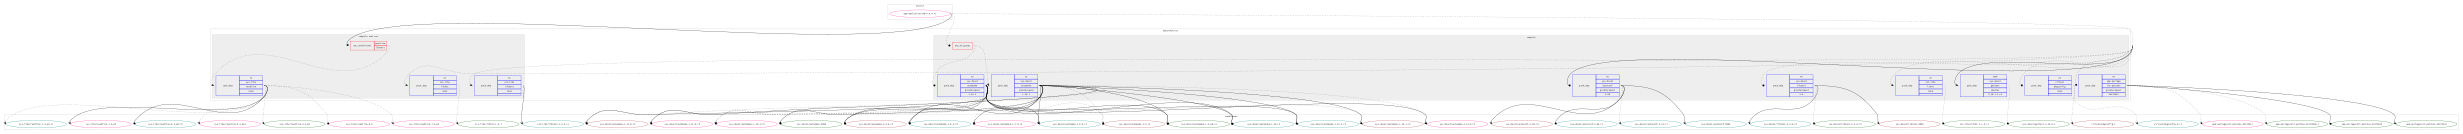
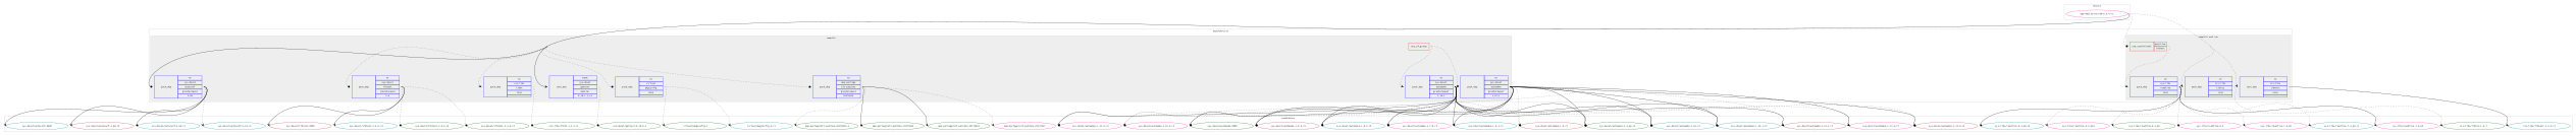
  digraph {
    compound=true
    concentrate=true
    fontname="Source Code Pro"
    fontsize=10
    newrank=true
    rankdir=TB
    ranksep=1.5
    node [color=teal fontname="Source Code Pro" fontsize=10]
    edge [arrowhead=vee fontname="Source Code Pro" headport=w style=dotted tailport=e weight=100]
    n1 [color=deeppink label="app-emulation/x48-0.6.4-r1" width=4]
    n2 [color=blue label=<<TABLE BORDER="0" CELLBORDER="1" CELLSPACING="0" CELLPADDING="4" WIDTH="220"><TR><TD ROWSPAN="6" CELLPADDING="30">pack_dep</TD></TR><TR><TD WIDTH="110">no</TD></TR><TR><TD>sys-devel</TD></TR><TR><TD>automake</TD></TR><TR><TD>greaterequal</TD></TR><TR><TD>1.16.1</TD></TR></TABLE>> shape=none]
    n3 [color=blue label=<<TABLE BORDER="0" CELLBORDER="1" CELLSPACING="0" CELLPADDING="4" WIDTH="220"><TR><TD ROWSPAN="6" CELLPADDING="30">pack_dep</TD></TR><TR><TD WIDTH="110">no</TD></TR><TR><TD>sys-devel</TD></TR><TR><TD>automake</TD></TR><TR><TD>greaterequal</TD></TR><TR><TD>1.15.1</TD></TR></TABLE>> shape=none]
    n4 [color=red label=<<TABLE BORDER="0" CELLBORDER="1" CELLSPACING="0" CELLPADDING="4"><TR><TD CELLPADDING="10">any_of_group</TD></TR></TABLE>> shape=none]
    n5 [color=blue label=<<TABLE BORDER="0" CELLBORDER="1" CELLSPACING="0" CELLPADDING="4" WIDTH="220"><TR><TD ROWSPAN="6" CELLPADDING="30">pack_dep</TD></TR><TR><TD WIDTH="110">no</TD></TR><TR><TD>virtual</TD></TR><TR><TD>pkgconfig</TD></TR><TR><TD>none</TD></TR><TR><TD></TD></TR></TABLE>> shape=none]
    n6 [color=blue label=<<TABLE BORDER="0" CELLBORDER="1" CELLSPACING="0" CELLPADDING="4" WIDTH="220"><TR><TD ROWSPAN="6" CELLPADDING="30">pack_dep</TD></TR><TR><TD WIDTH="110">no</TD></TR><TR><TD>app-portage</TD></TR><TR><TD>elt-patches</TD></TR><TR><TD>greaterequal</TD></TR><TR><TD>20170815</TD></TR></TABLE>> shape=none]
    n7 [color=blue label=<<TABLE BORDER="0" CELLBORDER="1" CELLSPACING="0" CELLPADDING="4" WIDTH="220"><TR><TD ROWSPAN="6" CELLPADDING="30">pack_dep</TD></TR><TR><TD WIDTH="110">no</TD></TR><TR><TD>sys-devel</TD></TR><TR><TD>autoconf</TD></TR><TR><TD>greaterequal</TD></TR><TR><TD>2.69</TD></TR></TABLE>> shape=none]
    n8 [color=blue label=<<TABLE BORDER="0" CELLBORDER="1" CELLSPACING="0" CELLPADDING="4" WIDTH="220"><TR><TD ROWSPAN="6" CELLPADDING="30">pack_dep</TD></TR><TR><TD WIDTH="110">no</TD></TR><TR><TD>sys-devel</TD></TR><TR><TD>libtool</TD></TR><TR><TD>greaterequal</TD></TR><TR><TD>2.4</TD></TR></TABLE>> shape=none]
    n9 [color=blue label=<<TABLE BORDER="0" CELLBORDER="1" CELLSPACING="0" CELLPADDING="4" WIDTH="220"><TR><TD ROWSPAN="6" CELLPADDING="30">pack_dep</TD></TR><TR><TD WIDTH="110">no</TD></TR><TR><TD>x11-libs</TD></TR><TR><TD>libXt</TD></TR><TR><TD>none</TD></TR><TR><TD></TD></TR></TABLE>> shape=none]
    n10 [color=blue label=<<TABLE BORDER="0" CELLBORDER="1" CELLSPACING="0" CELLPADDING="4" WIDTH="220"><TR><TD ROWSPAN="6" CELLPADDING="30">pack_dep</TD></TR><TR><TD WIDTH="110">weak</TD></TR><TR><TD>sys-devel</TD></TR><TR><TD>gettext</TD></TR><TR><TD>smaller</TD></TR><TR><TD>0.18.1.1-r3</TD></TR></TABLE>> shape=none]
    n11 [color=blue label=<<TABLE BORDER="0" CELLBORDER="1" CELLSPACING="0" CELLPADDING="4" WIDTH="220"><TR><TD ROWSPAN="6" CELLPADDING="30">pack_dep</TD></TR><TR><TD WIDTH="110">no</TD></TR><TR><TD>sys-libs</TD></TR><TR><TD>readline</TD></TR><TR><TD>none</TD></TR><TR><TD></TD></TR></TABLE>> shape=none]
    n12 [color=red label=<<TABLE BORDER="0" CELLBORDER="1" CELLSPACING="0" CELLPADDING="4"><TR><TD ROWSPAN="3" CELLPADDING="10">use_conditional</TD></TR><TR><TD>positive</TD></TR><TR><TD>libXext</TD></TR></TABLE>> shape=none]
    n13 [color=blue label=<<TABLE BORDER="0" CELLBORDER="1" CELLSPACING="0" CELLPADDING="4" WIDTH="220"><TR><TD ROWSPAN="6" CELLPADDING="30">pack_dep</TD></TR><TR><TD WIDTH="110">no</TD></TR><TR><TD>x11-libs</TD></TR><TR><TD>libX11</TD></TR><TR><TD>none</TD></TR><TR><TD></TD></TR></TABLE>> shape=none]
    n14 [color=blue label=<<TABLE BORDER="0" CELLBORDER="1" CELLSPACING="0" CELLPADDING="4" WIDTH="220"><TR><TD ROWSPAN="6" CELLPADDING="30">pack_dep</TD></TR><TR><TD WIDTH="110">no</TD></TR><TR><TD>x11-libs</TD></TR><TR><TD>libXext</TD></TR><TR><TD>none</TD></TR><TR><TD></TD></TR></TABLE>> shape=none]
    n15 [color=deeppink label="sys-devel/automake-1.10.3-r3" width=4]
    n16 [color=deeppink label="sys-devel/automake-1.11.6-r3" width=4]
    n17 [color=brown label="sys-devel/automake-1.12.6-r2" width=4]
    n18 [color=deeppink label="sys-devel/automake-1.13.4-r2" width=4]
    n19 [color=brown label="sys-devel/automake-1.14.1-r2" width=4]
    n20 [label="sys-devel/automake-1.15.1-r2" width=4]
    n21 [label="sys-devel/automake-1.16-r2" width=4]
    n22 [color=darkgreen label="sys-devel/automake-1.4_p6-r2" width=4]
    n23 [color=brown label="sys-devel/automake-1.5-r2" width=4]
    n24 [label="sys-devel/automake-1.6.3-r2" width=4]
    n25 [color=deeppink label="sys-devel/automake-1.7.9-r3" width=4]
    n26 [label="sys-devel/automake-1.8.5-r5" width=4]
    n27 [color=brown label="sys-devel/automake-1.9.6-r5" width=4]
    n28 [color=darkgreen label="sys-devel/automake-9999" width=4]
    n29 [color=deeppink label="app-portage/elt-patches-20170317" width=4]
    n30 [color=darkgreen label="app-portage/elt-patches-20170422" width=4]
    n31 [color=darkgreen label="app-portage/elt-patches-20170815" width=4]
    n32 [color=darkgreen label="app-portage/elt-patches-20170826.1" width=4]
    n33 [label="sys-devel/autoconf-2.13-r1" width=4]
    n34 [label="sys-devel/autoconf-2.64-r1" width=4]
    n35 [color=brown label="sys-devel/autoconf-2.69-r4" width=4]
    n36 [label="sys-devel/autoconf-9999" width=4]
+   n37 [color=darkgreen label="sys-devel/libtool-2.4.6-r3" width=4]
    n38 [color=darkgreen label="sys-devel/libtool-2.4.6-r4" width=4]
    n39 [label="sys-devel/libtool-2.4.6-r5" width=4]
    n40 [color=brown label="sys-devel/libtool-9999" width=4]
    n41 [label="virtual/pkgconfig-0-r1" width=4]
-   n42 [color=brown label="virtual/pkgconfig-1" width=4]
+   n42 [color=darkgreen label="virtual/pkgconfig-1" width=4]
    n43 [color=darkgreen label="x11-libs/libXt-1.1.5-r1" width=4]
    n44 [color=darkgreen label="sys-devel/gettext-0.19.8.1" width=4]
    n45 [color=darkgreen label="sys-libs/readline-4.3_p5" width=4]
    n46 [color=deeppink label="sys-libs/readline-5.2_p14" width=4]
    n47 [label="sys-libs/readline-6.3_p8-r3" width=4]
    n48 [color=deeppink label="sys-libs/readline-7.0_p3" width=4]
    n49 [label="sys-libs/readline-7.0_p3-r1" width=4]
    n50 [color=deeppink label="sys-libs/readline-7.0_p5" width=4]
    n51 [color=deeppink label="sys-libs/readline-8.0" width=4]
    n52 [color=darkgreen label="x11-libs/libX11-1.6.7" width=4]
    n53 [label="x11-libs/libXext-1.3.3-r1" width=4]
    subgraph cluster_1 {
      color=gray
      label=<<i>ebuild</i>>
      rank=same
      n1
    }
    subgraph cluster_2 {
      color=gray
      label=<<i>dependencies</i>>
      subgraph cluster_3 {
        color=gray
        fillcolor="#eeeeee"
        label=<<i>compile</i>>
        style=filled
        subgraph sub_4 {
          color=gray
          fillcolor="#eeeeee"
          label=<<i>compile</i>>
          style=filled
          n4
          subgraph sub_5 {
            color=gray
            fillcolor="#eeeeee"
            label=<<i>compile</i>>
            style=filled
            n2
          }
          subgraph sub_6 {
            color=gray
            fillcolor="#eeeeee"
            label=<<i>compile</i>>
            style=filled
            n3
          }
        }
        subgraph sub_7 {
          color=gray
          fillcolor="#eeeeee"
          label=<<i>compile</i>>
          style=filled
          n5
        }
        subgraph sub_8 {
          color=gray
          fillcolor="#eeeeee"
          label=<<i>compile</i>>
          style=filled
          n6
        }
        subgraph sub_9 {
          color=gray
          fillcolor="#eeeeee"
          label=<<i>compile</i>>
          style=filled
          n7
        }
        subgraph sub_10 {
          color=gray
          fillcolor="#eeeeee"
          label=<<i>compile</i>>
          style=filled
          n8
        }
        subgraph sub_11 {
          color=gray
          fillcolor="#eeeeee"
          label=<<i>compile</i>>
          style=filled
          n9
        }
        subgraph sub_12 {
          color=gray
          fillcolor="#eeeeee"
          label=<<i>compile</i>>
          style=filled
          n10
        }
      }
      subgraph cluster_13 {
        color=gray
        fillcolor="#eeeeee"
        label=<<i>compile and run</i>>
        style=filled
        subgraph sub_14 {
          color=gray
          fillcolor="#eeeeee"
          label=<<i>compile and run</i>>
          style=filled
          n12
          subgraph sub_15 {
            color=gray
            fillcolor="#eeeeee"
            label=<<i>compile and run</i>>
            style=filled
            n11
          }
        }
        subgraph sub_16 {
          color=gray
          fillcolor="#eeeeee"
          label=<<i>compile and run</i>>
          style=filled
          n13
        }
        subgraph sub_17 {
          color=gray
          fillcolor="#eeeeee"
          label=<<i>compile and run</i>>
          style=filled
          n14
        }
      }
      subgraph cluster_18 {
        color=gray
        fillcolor="#eeeeee"
        label=<<i>run</i>>
        style=filled
      }
    }
    subgraph cluster_19 {
      color=gray
      label=<<i>candidates</i>>
      rank=same
      subgraph sub_20 {
        color=black
        label=<<i>candidates</i>>
        nodesep=1
        rank=same
        n15
        n16
        n17
        n18
        n19
        n20
        n21
        n22
        n23
        n24
        n25
        n26
        n27
        n28
      }
      subgraph sub_21 {
        color=black
        label=<<i>candidates</i>>
        nodesep=1
        rank=same
        n15
        n16
        n17
        n18
        n19
        n20
        n21
        n22
        n23
        n24
        n25
        n26
        n27
        n28
      }
      subgraph sub_22 {
        color=black
        label=<<i>candidates</i>>
        nodesep=1
        rank=same
        n29
        n30
        n31
        n32
      }
      subgraph sub_23 {
        color=black
        label=<<i>candidates</i>>
        nodesep=1
        rank=same
        n33
        n34
        n35
        n36
      }
      subgraph sub_24 {
        color=black
        label=<<i>candidates</i>>
        nodesep=1
        rank=same
+       n37
        n38
        n39
        n40
      }
      subgraph sub_25 {
        color=black
        label=<<i>candidates</i>>
        nodesep=1
        rank=same
        n41
        n42
      }
      subgraph sub_26 {
        color=black
        label=<<i>candidates</i>>
        nodesep=1
        rank=same
        n43
      }
      subgraph sub_27 {
        color=black
        label=<<i>candidates</i>>
        nodesep=1
        rank=same
        n44
      }
      subgraph sub_28 {
        color=black
        label=<<i>candidates</i>>
        nodesep=1
        rank=same
        n45
        n46
        n47
        n48
        n49
        n50
        n51
      }
      subgraph sub_29 {
        color=black
        label=<<i>candidates</i>>
        nodesep=1
        rank=same
        n52
      }
      subgraph sub_30 {
        color=black
        label=<<i>candidates</i>>
        nodesep=1
        rank=same
        n53
      }
    }
-   n1 -> n4 [arrowhead=dot weight=20]
    n1 -> n5 [arrowhead=dot weight=20]
    n1 -> n6 [arrowhead=dot weight=20]
    n1 -> n7 [arrowhead=dot style=solid weight=20]
    n1 -> n8 [arrowhead=dot weight=20]
    n1 -> n9 [weight=20]
    n1 -> n10 [style=solid weight=20]
-   n1 -> n12 [arrowhead=dot style=solid weight=20]
+   n1 -> n12 [arrowhead=dot weight=20]
    n1 -> n13 [weight=20]
    n1 -> n14 [weight=20]
    n2 -> n15 [arrowhead=dot]
    n2 -> n16 [style=solid]
    n2 -> n17
    n2 -> n18
    n2 -> n19 [style=solid]
    n2 -> n20 [style=solid]
    n2 -> n21 [arrowhead=dot style=solid]
    n2 -> n22 [arrowhead=dot style=solid]
    n2 -> n23
    n2 -> n24 [style=solid]
    n2 -> n25 [style=solid]
    n2 -> n26 [arrowhead=dot style=solid]
    n2 -> n27 [arrowhead=dot style=solid]
    n2 -> n28 [style=solid]
    n3 -> n15
    n3 -> n16 [arrowhead=dot]
    n3 -> n17 [arrowhead=dot style=solid]
    n3 -> n18 [style=solid]
    n3 -> n19
    n3 -> n20 [arrowhead=dot style=solid]
    n3 -> n21 [arrowhead=dot style=solid]
    n3 -> n22 [arrowhead=dot style=solid]
    n3 -> n23 [arrowhead=dot]
    n3 -> n24 [style=solid]
    n3 -> n25 [arrowhead=dot]
    n3 -> n26 [style=solid]
    n3 -> n27 [arrowhead=dot style=solid]
    n3 -> n28 [arrowhead=dot]
    n4 -> n2 [weight=20]
    n4 -> n3 [arrowhead=dot weight=20]
    n5 -> n41
    n5 -> n42
    n6 -> n29
    n6 -> n30 [style=solid]
    n6 -> n31 [arrowhead=dot style=solid]
    n6 -> n32
    n7 -> n33
    n7 -> n34 [arrowhead=dot style=solid]
    n7 -> n35 [style=solid]
    n7 -> n36 [style=solid]
+   n8 -> n37 [arrowhead=dot]
    n8 -> n38 [arrowhead=dot]
    n8 -> n39 [style=solid]
    n8 -> n40 [style=solid]
    n9 -> n43 [arrowhead=dot]
    n10 -> n44 [arrowhead=dot]
    n11 -> n45
    n11 -> n46
    n11 -> n47 [arrowhead=dot style=solid]
    n11 -> n48 [style=solid]
    n11 -> n49
    n11 -> n50
    n11 -> n51 [arrowhead=dot]
    n12 -> n11 [weight=20]
    n13 -> n52
    n14 -> n53 [style=solid]
  }
